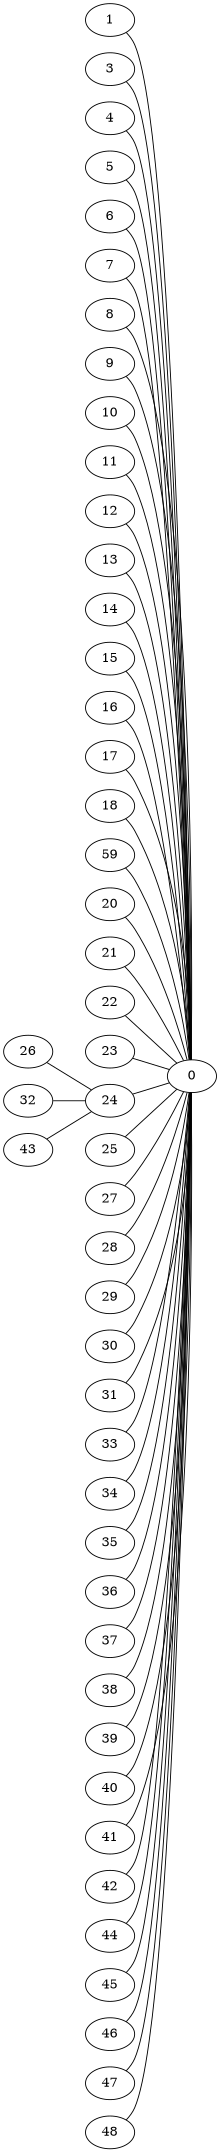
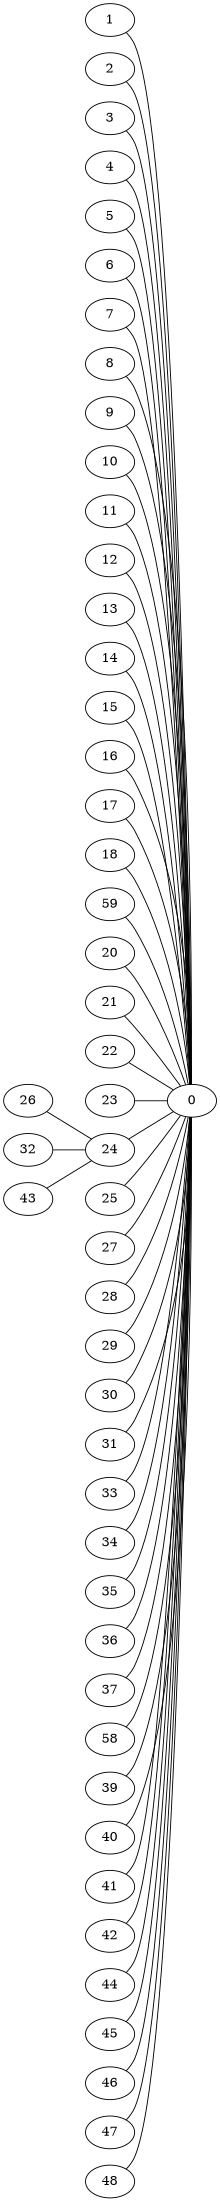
  graph {
    rankdir=LR
    1
    0
+   2
    3
    4
    5
    6
    7
    8
    9
    10
    11
    12
    13
    14
    15
    16
    17
    18
    n20 [label=59]
    20
    21
    22
    23
    24
    25
    26
    27
    28
    29
    30
    31
    32
    33
    34
    35
    36
    37
-   38
+   38 [label=58]
    39
    40
    41
    42
    43
    44
    45
    46
    47
    48
    1 -- 0
+   2 -- 0
    3 -- 0
    4 -- 0
    5 -- 0
    6 -- 0
    7 -- 0
    8 -- 0
    9 -- 0
    10 -- 0
    11 -- 0
    12 -- 0
    13 -- 0
    14 -- 0
    15 -- 0
    16 -- 0
    17 -- 0
    18 -- 0
    n20 -- 0
    20 -- 0
    21 -- 0
    22 -- 0
    23 -- 0
    24 -- 0
    25 -- 0
    26 -- 24
    27 -- 0
    28 -- 0
    29 -- 0
    30 -- 0
    31 -- 0
    32 -- 24
    33 -- 0
    34 -- 0
    35 -- 0
    36 -- 0
    37 -- 0
    38 -- 0
    39 -- 0
    40 -- 0
    41 -- 0
    42 -- 0
    43 -- 24
    44 -- 0
    45 -- 0
    46 -- 0
    47 -- 0
    48 -- 0
  }
